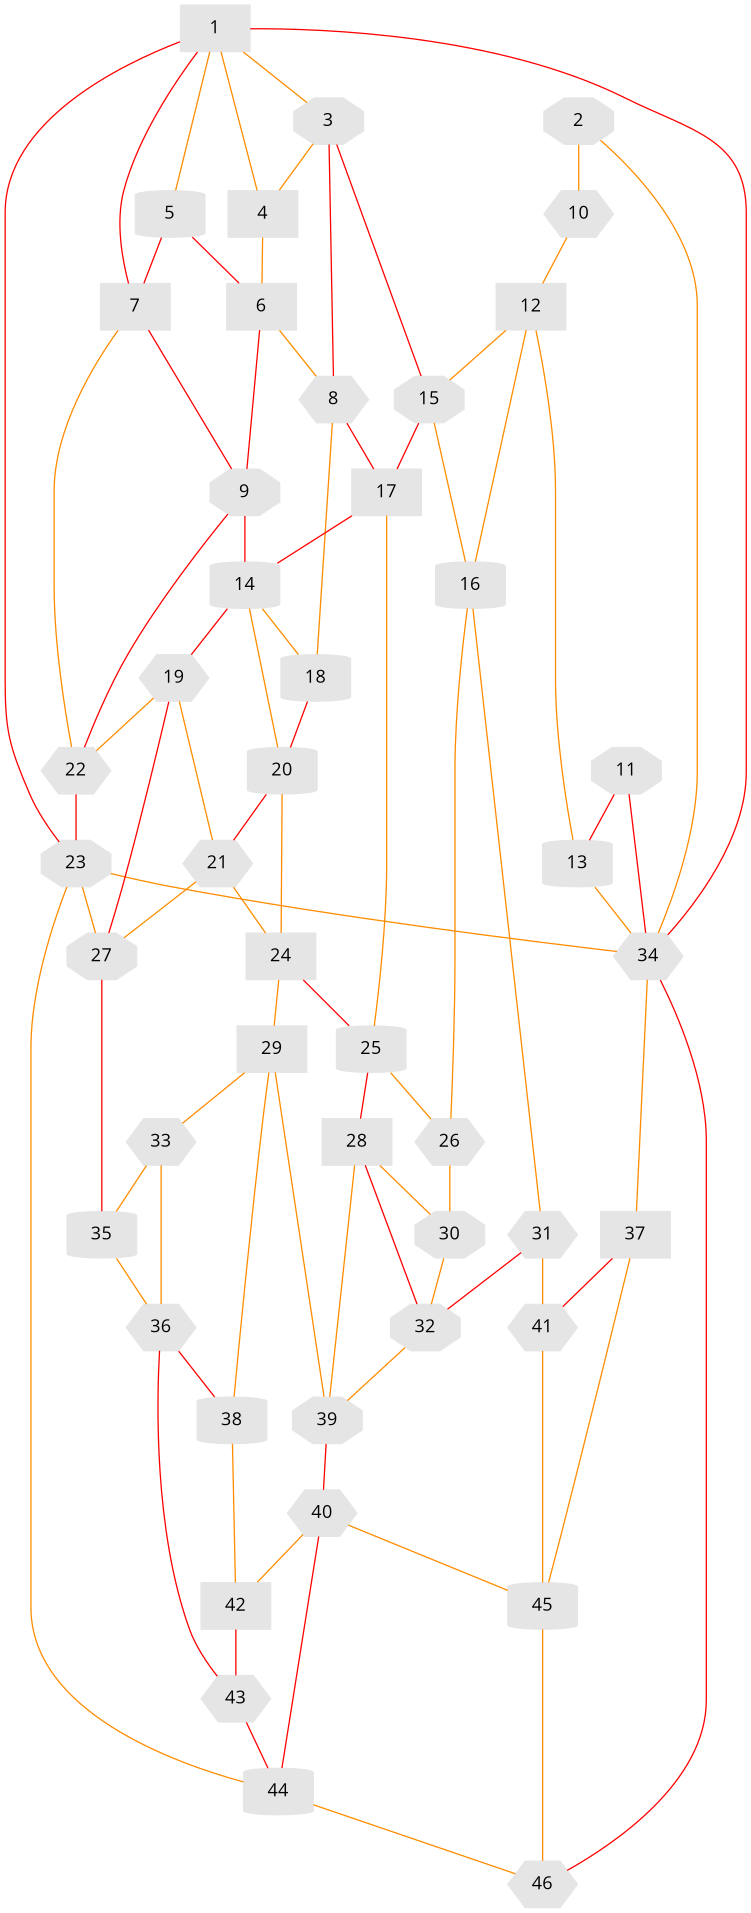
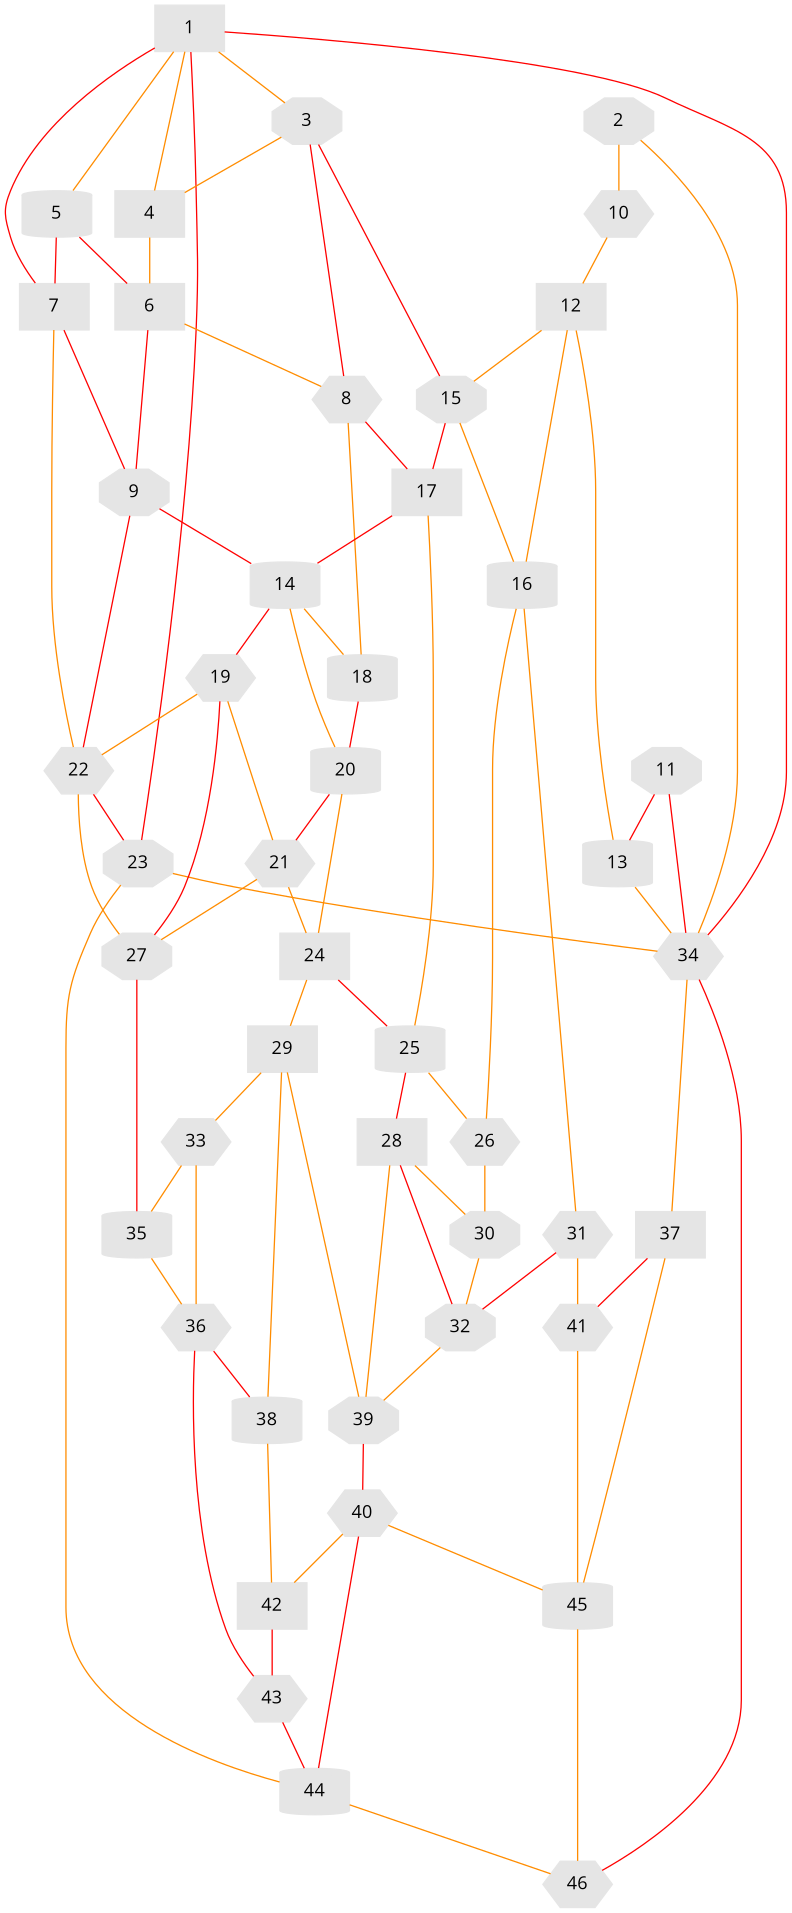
  graph {
    fontname="Open Sans"
    node [color=gray90 fontname="Open Sans" shape=hexagon style=filled]
    edge [color=darkorange fontname="Open Sans" weight=1.0]
    1 [shape=box]
    3 [shape=octagon]
    4 [shape=box]
    5 [shape=cylinder]
    7 [shape=box]
    23 [shape=octagon]
    34
    8
    15 [shape=octagon]
    6 [shape=box]
    9 [shape=octagon]
    22
    27 [shape=octagon]
    44 [shape=cylinder]
    37 [shape=box]
    46
    2 [shape=octagon]
    10
    12 [shape=box]
    17 [shape=box]
    18 [shape=cylinder]
    16 [shape=cylinder]
    14 [shape=cylinder]
    25 [shape=cylinder]
    20 [shape=cylinder]
    19
    13 [shape=cylinder]
    11 [shape=octagon]
    26
    31
    21
    24 [shape=box]
    30 [shape=octagon]
    32 [shape=octagon]
    41
    28 [shape=box]
    35 [shape=cylinder]
    29 [shape=box]
    36
    39 [shape=octagon]
    33
    38 [shape=cylinder]
    40
    42 [shape=box]
    45 [shape=cylinder]
    43
    1 -- 3
    1 -- 4
    1 -- 5
    1 -- 7 [color=red]
    1 -- 23 [color=red]
    1 -- 34 [color=red]
    3 -- 4
    3 -- 8 [color=red]
    3 -- 15 [color=red]
    4 -- 6
    5 -- 7 [color=red]
    5 -- 6 [color=red]
    7 -- 9 [color=red]
    7 -- 22
    23 -- 34
-   23 -- 27
+   22 -- 27
    23 -- 44
    34 -- 37
    34 -- 46 [color=red]
    8 -- 17 [color=red]
    8 -- 18
    15 -- 17 [color=red]
    15 -- 16
    6 -- 8
    6 -- 9 [color=red]
    9 -- 22 [color=red]
    9 -- 14 [color=red]
    22 -- 23 [color=red]
    27 -- 35 [color=red weight=2.0]
    44 -- 46
    37 -- 41 [color=red]
    37 -- 45
    2 -- 34
    2 -- 10 [weight=2.0]
    10 -- 12
    12 -- 15
    12 -- 16
    12 -- 13
    17 -- 14 [color=red]
    17 -- 25
    18 -- 20 [color=red]
    16 -- 26
    16 -- 31
    14 -- 18
    14 -- 20
    14 -- 19 [color=red]
    25 -- 26
    25 -- 28 [color=red]
    20 -- 21 [color=red]
    20 -- 24
    19 -- 22
    19 -- 27 [color=red]
    19 -- 21
    13 -- 34
    11 -- 34 [color=red weight=2.0]
    11 -- 13 [color=red]
    26 -- 30 [weight=2.0]
    31 -- 32 [color=red]
    31 -- 41 [weight=2.0]
    21 -- 27
    21 -- 24
    24 -- 25 [color=red]
    24 -- 29
    30 -- 32
    32 -- 39
    41 -- 45
    28 -- 30
    28 -- 32 [color=red]
    28 -- 39
    35 -- 36
    29 -- 39
    29 -- 33
    29 -- 38
    36 -- 38 [color=red]
    36 -- 43 [color=red]
    39 -- 40 [color=red]
    33 -- 35 [weight=2.0]
    33 -- 36
    38 -- 42
    40 -- 44 [color=red]
    40 -- 42
    40 -- 45
    42 -- 43 [color=red weight=2.0]
    45 -- 46
    43 -- 44 [color=red]
  }
